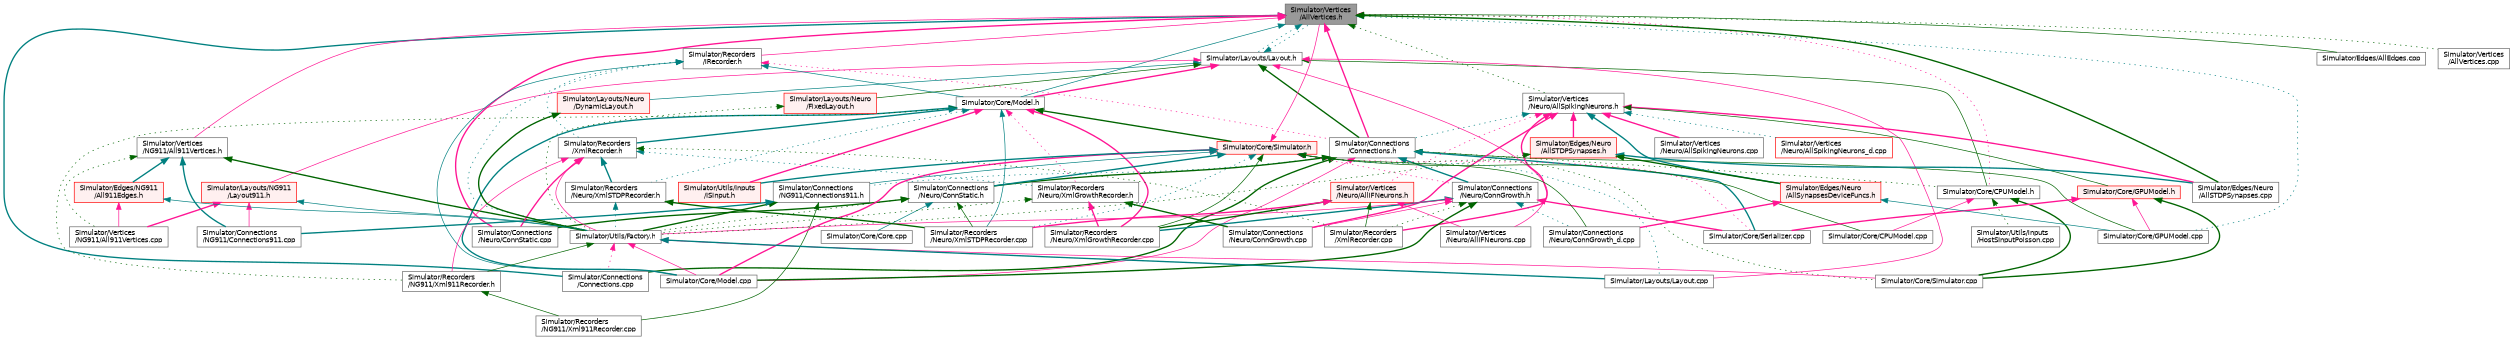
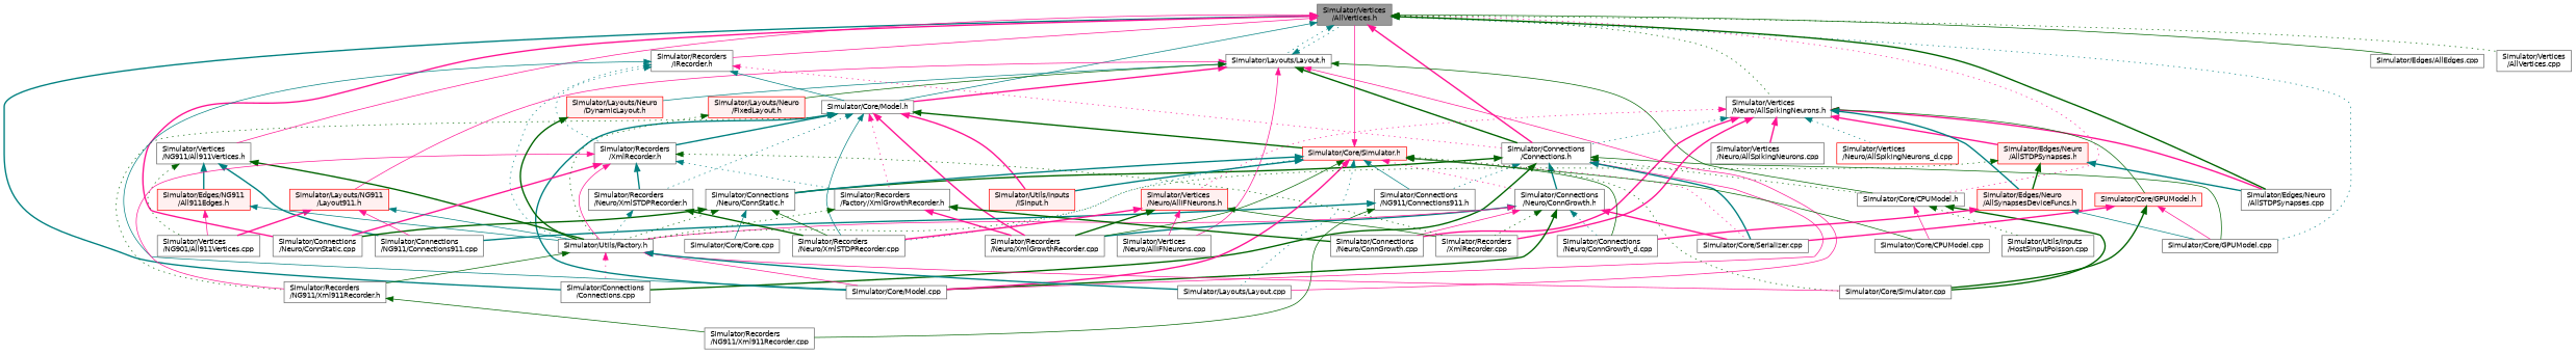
  digraph {
    node [color=grey40 fillcolor=white fontname=Helvetica fontsize=10 shape=box style=filled]
    edge [color=deeppink dir=back fontname=Helvetica fontsize=10 labelfontname=Helvetica labelfontsize=10 style=bold]
    n1 [color=gray40 fillcolor=grey60 fontcolor=black height=0.2 label="Simulator/Vertices\l/AllVertices.h" width=0.4]
    n2 [height=0.2 label="Simulator/Connections\l/Connections.cpp" width=0.4]
    n3 [height=0.2 label="Simulator/Connections\l/Connections.h" width=0.4]
    n4 [height=0.2 label="Simulator/Connections\l/Neuro/ConnStatic.cpp" width=0.4]
    n5 [height=0.2 label="Simulator/Core/CPUModel.h" width=0.4]
    n6 [height=0.2 label="Simulator/Core/GPUModel.cpp" width=0.4]
    n7 [height=0.2 label="Simulator/Core/Model.h" width=0.4]
    n8 [height=0.2 label="Simulator/Edges/AllEdges.cpp" width=0.4]
    n9 [height=0.2 label="Simulator/Edges/Neuro\l/AllSTDPSynapses.cpp" width=0.4]
    n10 [height=0.2 label="Simulator/Layouts/Layout.h" width=0.4]
    n11 [height=0.2 label="Simulator/Recorders\l/IRecorder.h" width=0.4]
    n12 [height=0.2 label="Simulator/Vertices\l/AllVertices.cpp" width=0.4]
    n13 [height=0.2 label="Simulator/Vertices\l/NG911/All911Vertices.h" width=0.4]
    n14 [height=0.2 label="Simulator/Vertices\l/Neuro/AllSpikingNeurons.h" width=0.4]
    n15 [height=0.2 label="Simulator/Connections\l/NG911/Connections911.h" width=0.4]
    n16 [height=0.2 label="Simulator/Core/Model.cpp" width=0.4]
    n17 [height=0.2 label="Simulator/Connections\l/Neuro/ConnGrowth.h" width=0.4]
    n18 [height=0.2 label="Simulator/Core/Serializer.cpp" width=0.4]
    n19 [height=0.2 label="Simulator/Connections\l/Neuro/ConnStatic.h" width=0.4]
    n20 [height=0.2 label="Simulator/Core/Simulator.cpp" width=0.4]
    n21 [height=0.2 label="Simulator/Core/CPUModel.cpp" width=0.4]
    n22 [height=0.2 label="Simulator/Utils/Inputs\l/HostSInputPoisson.cpp" width=0.4]
    n23 [height=0.2 label="Simulator/Recorders\l/Neuro/XmlGrowthRecorder.cpp" width=0.4]
    n24 [height=0.2 label="Simulator/Recorders\l/Neuro/XmlSTDPRecorder.cpp" width=0.4]
    n25 [color=red fillcolor="#FFF0F0" height=0.2 label="Simulator/Core/Simulator.h" width=0.4]
    n26 [color=red fillcolor="#FFF0F0" height=0.2 label="Simulator/Utils/Inputs\l/ISInput.h" width=0.4]
    n27 [height=0.2 label="Simulator/Recorders\l/NG911/Xml911Recorder.h" width=0.4]
-   n28 [height=0.2 label="Simulator/Recorders\l/Neuro/XmlGrowthRecorder.h" width=0.4]
+   n28 [height=0.2 label="Simulator/Recorders\l/Factory/XmlGrowthRecorder.h" width=0.4]
    n29 [height=0.2 label="Simulator/Recorders\l/Neuro/XmlSTDPRecorder.h" width=0.4]
    n30 [height=0.2 label="Simulator/Recorders\l/XmlRecorder.h" width=0.4]
    n31 [height=0.2 label="Simulator/Layouts/Layout.cpp" width=0.4]
    n32 [color=red fillcolor="#FFF0F0" height=0.2 label="Simulator/Layouts/NG911\l/Layout911.h" width=0.4]
    n33 [color=red fillcolor="#FFF0F0" height=0.2 label="Simulator/Layouts/Neuro\l/DynamicLayout.h" width=0.4]
    n34 [color=red fillcolor="#FFF0F0" height=0.2 label="Simulator/Layouts/Neuro\l/FixedLayout.h" width=0.4]
    n35 [height=0.2 label="Simulator/Vertices\l/Neuro/AllIFNeurons.cpp" width=0.4]
    n36 [height=0.2 label="Simulator/Utils/Factory.h" width=0.4]
    n37 [height=0.2 label="Simulator/Connections\l/NG911/Connections911.cpp" width=0.4]
-   n38 [height=0.2 label="Simulator/Vertices\l/NG911/All911Vertices.cpp" width=0.4]
+   n38 [height=0.2 label="Simulator/Vertices\l/NG901/All911Vertices.cpp" width=0.4]
    n39 [color=red fillcolor="#FFF0F0" height=0.2 label="Simulator/Edges/NG911\l/All911Edges.h" width=0.4]
    n40 [height=0.2 label="Simulator/Connections\l/Neuro/ConnGrowth.cpp" width=0.4]
    n41 [height=0.2 label="Simulator/Recorders\l/XmlRecorder.cpp" width=0.4]
    n42 [color=red fillcolor="#FFF0F0" height=0.2 label="Simulator/Core/GPUModel.h" width=0.4]
    n43 [color=red fillcolor="#FFF0F0" height=0.2 label="Simulator/Edges/Neuro\l/AllSTDPSynapses.h" width=0.4]
    n44 [color=red fillcolor="#FFF0F0" height=0.2 label="Simulator/Edges/Neuro\l/AllSynapsesDeviceFuncs.h" width=0.4]
    n45 [color=red fillcolor="#FFF0F0" height=0.2 label="Simulator/Vertices\l/Neuro/AllIFNeurons.h" width=0.4]
    n46 [height=0.2 label="Simulator/Vertices\l/Neuro/AllSpikingNeurons.cpp" width=0.4]
    n47 [color=red height=0.2 label="Simulator/Vertices\l/Neuro/AllSpikingNeurons_d.cpp" width=0.4]
    n48 [height=0.2 label="Simulator/Recorders\l/NG911/Xml911Recorder.cpp" width=0.4]
    n49 [height=0.2 label="Simulator/Connections\l/Neuro/ConnGrowth_d.cpp" width=0.4]
    n50 [height=0.2 label="Simulator/Core/Core.cpp" width=0.4]
    n1 -> n2 [color=teal]
    n1 -> n3
    n1 -> n4
    n1 -> n5 [style=dotted]
    n1 -> n6 [color=teal style=dotted]
    n1 -> n7 [color=teal style=solid]
    n1 -> n8 [color=darkgreen style=solid]
    n1 -> n9 [color=darkgreen]
    n1 -> n10 [color=teal style=dotted]
    n1 -> n11 [style=solid]
    n1 -> n12 [color=darkgreen style=dotted]
    n1 -> n13 [style=solid]
    n1 -> n14 [color=darkgreen style=dotted]
    n3 -> n2 [color=darkgreen]
    n3 -> n5 [color=darkgreen style=dotted]
    n3 -> n6 [color=darkgreen style=solid]
    n3 -> n15 [color=teal style=dotted]
    n3 -> n16 [style=solid]
    n3 -> n17 [color=teal]
    n3 -> n18 [color=teal]
    n3 -> n19 [color=darkgreen]
    n5 -> n20 [color=darkgreen]
    n5 -> n21 [style=solid]
    n5 -> n22 [color=darkgreen style=dotted]
    n7 -> n16 [color=teal]
    n7 -> n23
    n7 -> n24 [color=teal style=solid]
    n7 -> n25 [color=darkgreen]
    n7 -> n26
    n7 -> n27 [color=darkgreen style=dotted]
    n7 -> n28 [style=dotted]
    n7 -> n29 [color=teal style=dotted]
    n7 -> n30 [color=teal]
    n10 -> n1 [color=teal style=dotted]
    n10 -> n3 [color=darkgreen]
    n10 -> n5 [color=darkgreen style=solid]
    n10 -> n7
    n10 -> n31 [style=solid]
    n10 -> n32 [style=solid]
    n10 -> n33 [color=teal style=solid]
    n10 -> n34 [color=darkgreen style=solid]
    n10 -> n35 [style=solid]
    n11 -> n3 [style=dotted]
    n11 -> n7 [color=teal style=solid]
    n11 -> n16 [color=teal style=solid]
    n11 -> n30 [color=teal style=dotted]
    n11 -> n36 [color=teal style=dotted]
    n13 -> n36 [color=darkgreen]
    n13 -> n37 [color=teal]
    n13 -> n38 [color=darkgreen style=dotted]
    n13 -> n39 [color=teal]
    n14 -> n3 [color=teal style=dotted]
    n14 -> n9
    n14 -> n40
    n14 -> n41
    n14 -> n42 [color=darkgreen style=solid]
    n14 -> n43
    n14 -> n44 [color=teal]
    n14 -> n45 [style=dotted]
    n14 -> n46
    n14 -> n47 [color=teal style=dotted]
-   n15 -> n36 [color=darkgreen]
    n15 -> n37 [color=teal]
    n15 -> n48 [color=darkgreen style=solid]
    n17 -> n16 [color=darkgreen]
    n17 -> n18
    n17 -> n23 [color=teal]
    n17 -> n36 [style=solid]
    n17 -> n40 [style=solid]
    n17 -> n41 [color=darkgreen style=dotted]
    n17 -> n49 [color=teal style=dotted]
    n19 -> n4 [color=darkgreen]
    n19 -> n24 [color=darkgreen style=solid]
    n19 -> n36 [color=darkgreen style=dotted]
    n19 -> n50 [color=teal style=solid]
    n25 -> n1 [style=solid]
    n25 -> n15 [color=teal style=solid]
    n25 -> n16
    n25 -> n17 [style=dotted]
    n25 -> n18 [style=dotted]
    n25 -> n19 [color=teal]
    n25 -> n20 [color=darkgreen style=dotted]
    n25 -> n21 [color=darkgreen style=solid]
    n25 -> n23 [color=darkgreen style=solid]
    n25 -> n24 [color=teal style=dotted]
    n25 -> n26 [color=teal]
    n25 -> n31 [color=teal style=dotted]
    n25 -> n49 [color=darkgreen style=solid]
    n27 -> n48 [color=darkgreen style=solid]
    n28 -> n23
    n28 -> n36 [color=darkgreen style=dotted]
    n28 -> n40 [color=darkgreen]
    n29 -> n24 [color=darkgreen]
    n29 -> n36 [color=teal style=dotted]
    n30 -> n4
    n30 -> n27 [style=solid]
    n30 -> n28 [color=teal style=dotted]
    n30 -> n29 [color=teal]
    n30 -> n36 [style=solid]
    n30 -> n41 [color=darkgreen style=dotted]
    n32 -> n36 [color=teal style=solid]
    n32 -> n37 [style=solid]
    n32 -> n38
    n33 -> n36 [color=darkgreen]
    n34 -> n36 [color=darkgreen style=dotted]
    n36 -> n2 [style=dotted]
    n36 -> n16 [style=solid]
    n36 -> n20 [style=solid]
    n36 -> n27 [color=darkgreen style=solid]
    n36 -> n31 [color=teal]
    n39 -> n36 [color=teal style=solid]
    n39 -> n38 [style=solid]
    n42 -> n6 [style=solid]
    n42 -> n18
    n42 -> n20 [color=darkgreen]
    n43 -> n9 [color=teal]
    n43 -> n36 [color=darkgreen style=dotted]
    n43 -> n44 [color=darkgreen]
    n44 -> n6 [color=teal style=solid]
    n44 -> n49
    n45 -> n23 [color=darkgreen]
    n45 -> n24
    n45 -> n35 [style=solid]
    n45 -> n41 [color=darkgreen style=solid]
  }
